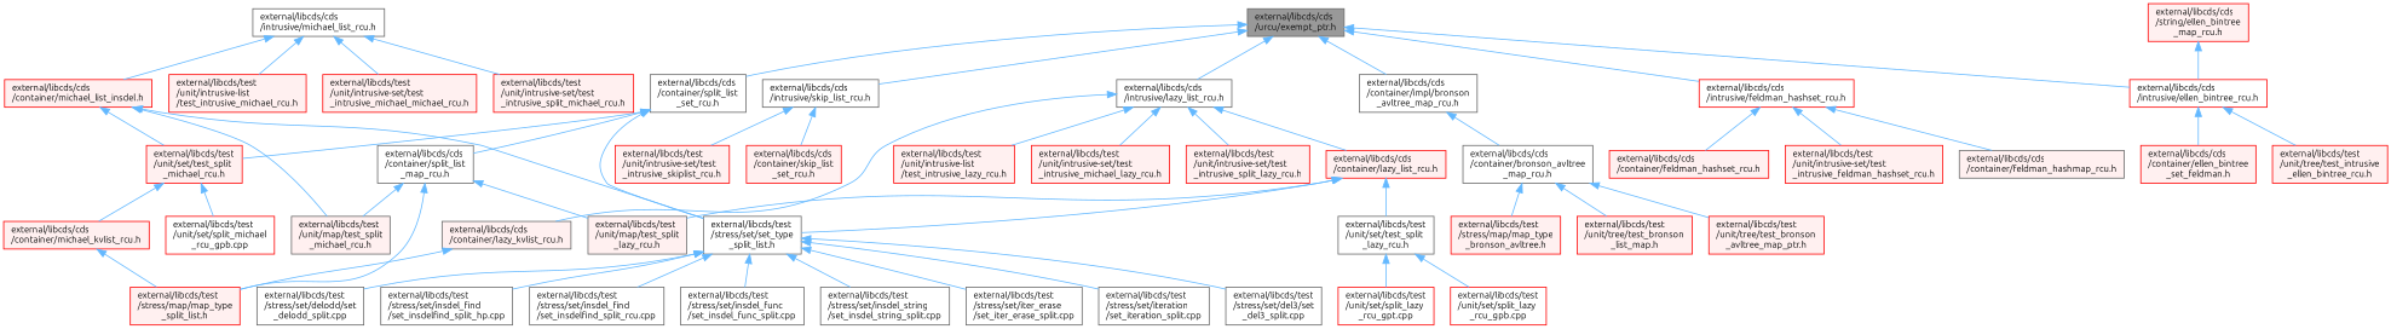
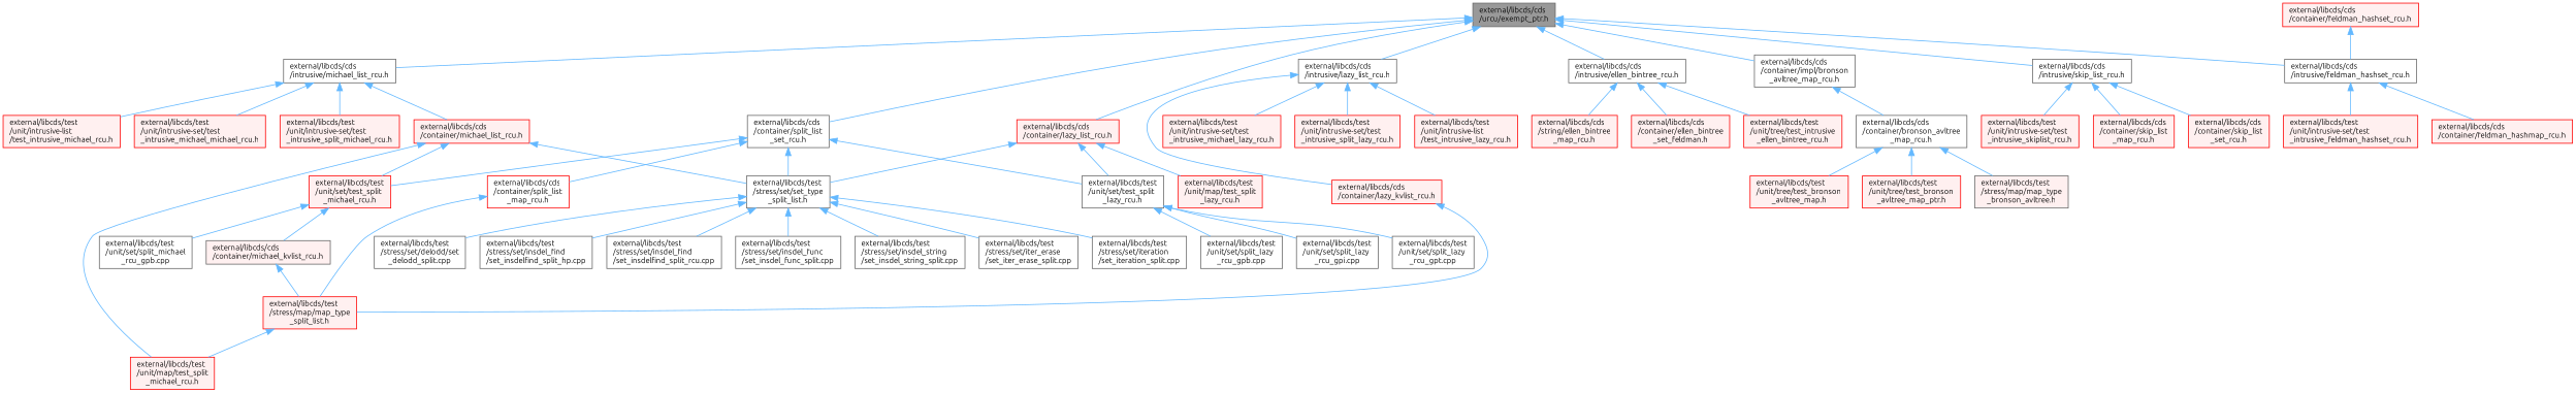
  digraph {
    fontname=Ubuntu
    node [color=red fillcolor="#FFF0F0" fontname=Ubuntu fontsize=10 shape=box style=filled]
    edge [color=steelblue1 dir=back fontname=Ubuntu fontsize=10 labelfontname=Helvetica labelfontsize=10 style=solid]
    n1 [color=gray40 fillcolor=grey60 fontcolor=black height=0.2 label="external/libcds/cds\l/urcu/exempt_ptr.h" width=0.4]
    n2 [color=grey40 fillcolor=white height=0.2 label="external/libcds/cds\l/container/impl/bronson\l_avltree_map_rcu.h" width=0.4]
    n3 [color=grey40 fillcolor=white height=0.2 label="external/libcds/cds\l/container/split_list\l_set_rcu.h" width=0.4]
-   n4 [fillcolor=white height=0.2 label="external/libcds/cds\l/intrusive/ellen_bintree_rcu.h" width=0.4]
-   n5 [fillcolor=white height=0.2 label="external/libcds/cds\l/intrusive/feldman_hashset_rcu.h" width=0.4]
+   n4 [color=grey40 fillcolor=white height=0.2 label="external/libcds/cds\l/intrusive/ellen_bintree_rcu.h" width=0.4]
+   n5 [color=grey40 fillcolor=white height=0.2 label="external/libcds/cds\l/intrusive/feldman_hashset_rcu.h" width=0.4]
    n6 [color=grey40 fillcolor=white height=0.2 label="external/libcds/cds\l/intrusive/lazy_list_rcu.h" width=0.4]
    n7 [color=grey40 fillcolor=white height=0.2 label="external/libcds/cds\l/intrusive/michael_list_rcu.h" width=0.4]
    n8 [color=grey40 fillcolor=white height=0.2 label="external/libcds/cds\l/intrusive/skip_list_rcu.h" width=0.4]
    n9 [color=grey40 fillcolor=white height=0.2 label="external/libcds/cds\l/container/bronson_avltree\l_map_rcu.h" width=0.4]
-   n10 [color=grey40 fillcolor=white height=0.2 label="external/libcds/cds\l/container/split_list\l_map_rcu.h" width=0.4]
+   n10 [fillcolor=white height=0.2 label="external/libcds/cds\l/container/split_list\l_map_rcu.h" width=0.4]
    n11 [color=grey40 fillcolor=white height=0.2 label="external/libcds/test\l/stress/set/set_type\l_split_list.h" width=0.4]
    n12 [color=grey40 fillcolor=white height=0.2 label="external/libcds/test\l/unit/set/test_split\l_lazy_rcu.h" width=0.4]
    n13 [height=0.2 label="external/libcds/test\l/unit/set/test_split\l_michael_rcu.h" width=0.4]
    n14 [height=0.2 label="external/libcds/cds\l/string/ellen_bintree\l_map_rcu.h" width=0.4]
    n15 [height=0.2 label="external/libcds/cds\l/container/ellen_bintree\l_set_feldman.h" width=0.4]
    n16 [height=0.2 label="external/libcds/test\l/unit/tree/test_intrusive\l_ellen_bintree_rcu.h" width=0.4]
-   n17 [color=grey40 height=0.2 label="external/libcds/cds\l/container/feldman_hashmap_rcu.h" width=0.4]
+   n17 [height=0.2 label="external/libcds/cds\l/container/feldman_hashmap_rcu.h" width=0.4]
    n18 [height=0.2 label="external/libcds/cds\l/container/feldman_hashset_rcu.h" width=0.4]
    n19 [height=0.2 label="external/libcds/test\l/unit/intrusive-set/test\l_intrusive_feldman_hashset_rcu.h" width=0.4]
-   n20 [color=grey40 height=0.2 label="external/libcds/cds\l/container/lazy_kvlist_rcu.h" width=0.4]
+   n20 [height=0.2 label="external/libcds/cds\l/container/lazy_kvlist_rcu.h" width=0.4]
    n21 [height=0.2 label="external/libcds/cds\l/container/lazy_list_rcu.h" width=0.4]
    n22 [height=0.2 label="external/libcds/test\l/unit/intrusive-list\l/test_intrusive_lazy_rcu.h" width=0.4]
    n23 [height=0.2 label="external/libcds/test\l/unit/intrusive-set/test\l_intrusive_michael_lazy_rcu.h" width=0.4]
    n24 [height=0.2 label="external/libcds/test\l/unit/intrusive-set/test\l_intrusive_split_lazy_rcu.h" width=0.4]
-   n25 [height=0.2 label="external/libcds/cds\l/container/michael_list_insdel.h" width=0.4]
+   n25 [height=0.2 label="external/libcds/cds\l/container/michael_list_rcu.h" width=0.4]
    n26 [height=0.2 label="external/libcds/test\l/unit/intrusive-list\l/test_intrusive_michael_rcu.h" width=0.4]
    n27 [height=0.2 label="external/libcds/test\l/unit/intrusive-set/test\l_intrusive_michael_michael_rcu.h" width=0.4]
    n28 [height=0.2 label="external/libcds/test\l/unit/intrusive-set/test\l_intrusive_split_michael_rcu.h" width=0.4]
+   n29 [height=0.2 label="external/libcds/cds\l/container/skip_list\l_map_rcu.h" width=0.4]
    n30 [height=0.2 label="external/libcds/cds\l/container/skip_list\l_set_rcu.h" width=0.4]
    n31 [height=0.2 label="external/libcds/test\l/unit/intrusive-set/test\l_intrusive_skiplist_rcu.h" width=0.4]
-   n32 [height=0.2 label="external/libcds/test\l/stress/map/map_type\l_bronson_avltree.h" width=0.4]
-   n33 [height=0.2 label="external/libcds/test\l/unit/tree/test_bronson\l_list_map.h" width=0.4]
+   n32 [color=grey40 height=0.2 label="external/libcds/test\l/stress/map/map_type\l_bronson_avltree.h" width=0.4]
+   n33 [height=0.2 label="external/libcds/test\l/unit/tree/test_bronson\l_avltree_map.h" width=0.4]
    n34 [height=0.2 label="external/libcds/test\l/unit/tree/test_bronson\l_avltree_map_ptr.h" width=0.4]
    n35 [height=0.2 label="external/libcds/test\l/stress/map/map_type\l_split_list.h" width=0.4]
-   n36 [color=grey40 height=0.2 label="external/libcds/test\l/unit/map/test_split\l_lazy_rcu.h" width=0.4]
-   n37 [color=grey40 height=0.2 label="external/libcds/test\l/unit/map/test_split\l_michael_rcu.h" width=0.4]
-   n38 [color=grey40 fillcolor=white height=0.2 label="external/libcds/test\l/stress/set/del3/set\l_del3_split.cpp" width=0.4]
+   n36 [height=0.2 label="external/libcds/test\l/unit/map/test_split\l_lazy_rcu.h" width=0.4]
+   n37 [height=0.2 label="external/libcds/test\l/unit/map/test_split\l_michael_rcu.h" width=0.4]
    n39 [color=grey40 fillcolor=white height=0.2 label="external/libcds/test\l/stress/set/delodd/set\l_delodd_split.cpp" width=0.4]
    n40 [color=grey40 fillcolor=white height=0.2 label="external/libcds/test\l/stress/set/insdel_find\l/set_insdelfind_split_hp.cpp" width=0.4]
    n41 [color=grey40 fillcolor=white height=0.2 label="external/libcds/test\l/stress/set/insdel_find\l/set_insdelfind_split_rcu.cpp" width=0.4]
    n42 [color=grey40 fillcolor=white height=0.2 label="external/libcds/test\l/stress/set/insdel_func\l/set_insdel_func_split.cpp" width=0.4]
    n43 [color=grey40 fillcolor=white height=0.2 label="external/libcds/test\l/stress/set/insdel_string\l/set_insdel_string_split.cpp" width=0.4]
    n44 [color=grey40 fillcolor=white height=0.2 label="external/libcds/test\l/stress/set/iter_erase\l/set_iter_erase_split.cpp" width=0.4]
    n45 [color=grey40 fillcolor=white height=0.2 label="external/libcds/test\l/stress/set/iteration\l/set_iteration_split.cpp" width=0.4]
-   n46 [fillcolor=white height=0.2 label="external/libcds/test\l/unit/set/split_lazy\l_rcu_gpb.cpp" width=0.4]
-   n48 [fillcolor=white height=0.2 label="external/libcds/test\l/unit/set/split_lazy\l_rcu_gpt.cpp" width=0.4]
-   n49 [fillcolor=white height=0.2 label="external/libcds/test\l/unit/set/split_michael\l_rcu_gpb.cpp" width=0.4]
-   n50 [height=0.2 label="external/libcds/cds\l/container/michael_kvlist_rcu.h" width=0.4]
+   n46 [color=grey40 fillcolor=white height=0.2 label="external/libcds/test\l/unit/set/split_lazy\l_rcu_gpb.cpp" width=0.4]
+   n47 [color=grey40 fillcolor=white height=0.2 label="external/libcds/test\l/unit/set/split_lazy\l_rcu_gpi.cpp" width=0.4]
+   n48 [color=grey40 fillcolor=white height=0.2 label="external/libcds/test\l/unit/set/split_lazy\l_rcu_gpt.cpp" width=0.4]
+   n49 [color=grey40 fillcolor=white height=0.2 label="external/libcds/test\l/unit/set/split_michael\l_rcu_gpb.cpp" width=0.4]
+   n50 [color=grey40 height=0.2 label="external/libcds/cds\l/container/michael_kvlist_rcu.h" width=0.4]
    n1 -> n2
    n1 -> n3
    n1 -> n4
    n1 -> n5
    n1 -> n6
+   n1 -> n7
    n1 -> n8
    n2 -> n9
    n3 -> n10
    n3 -> n11
+   n3 -> n12
    n3 -> n13
-   n14 -> n4
+   n4 -> n14
    n4 -> n15
    n4 -> n16
    n5 -> n17
-   n5 -> n18
+   n18 -> n5
    n5 -> n19
    n6 -> n20
-   n6 -> n21
+   n1 -> n21
    n6 -> n22
    n6 -> n23
    n6 -> n24
    n7 -> n25
    n7 -> n26
    n7 -> n27
    n7 -> n28
+   n8 -> n29
    n8 -> n30
    n8 -> n31
    n9 -> n32
    n9 -> n33
    n9 -> n34
    n10 -> n35
-   n10 -> n36
-   n10 -> n37
-   n11 -> n38
+   n35 -> n37
    n11 -> n39
    n11 -> n40
    n11 -> n41
    n11 -> n42
    n11 -> n43
    n11 -> n44
    n11 -> n45
    n12 -> n46
+   n12 -> n47
    n12 -> n48
    n13 -> n49
    n13 -> n50
    n20 -> n35
    n21 -> n11
    n21 -> n12
    n21 -> n36
    n25 -> n11
    n25 -> n13
    n25 -> n37
    n50 -> n35
  }
